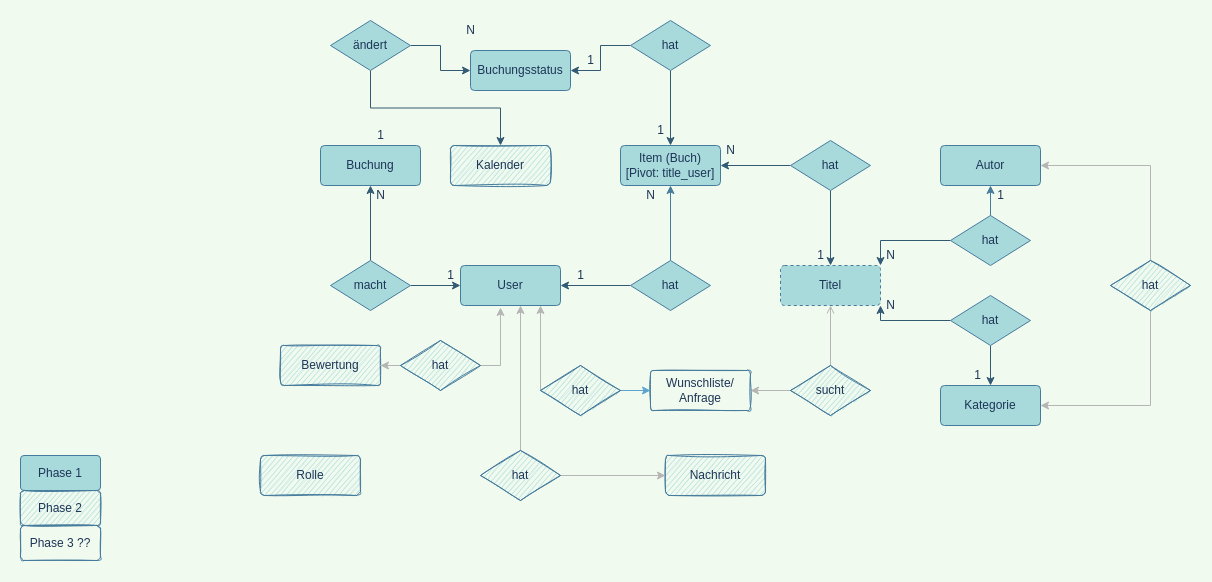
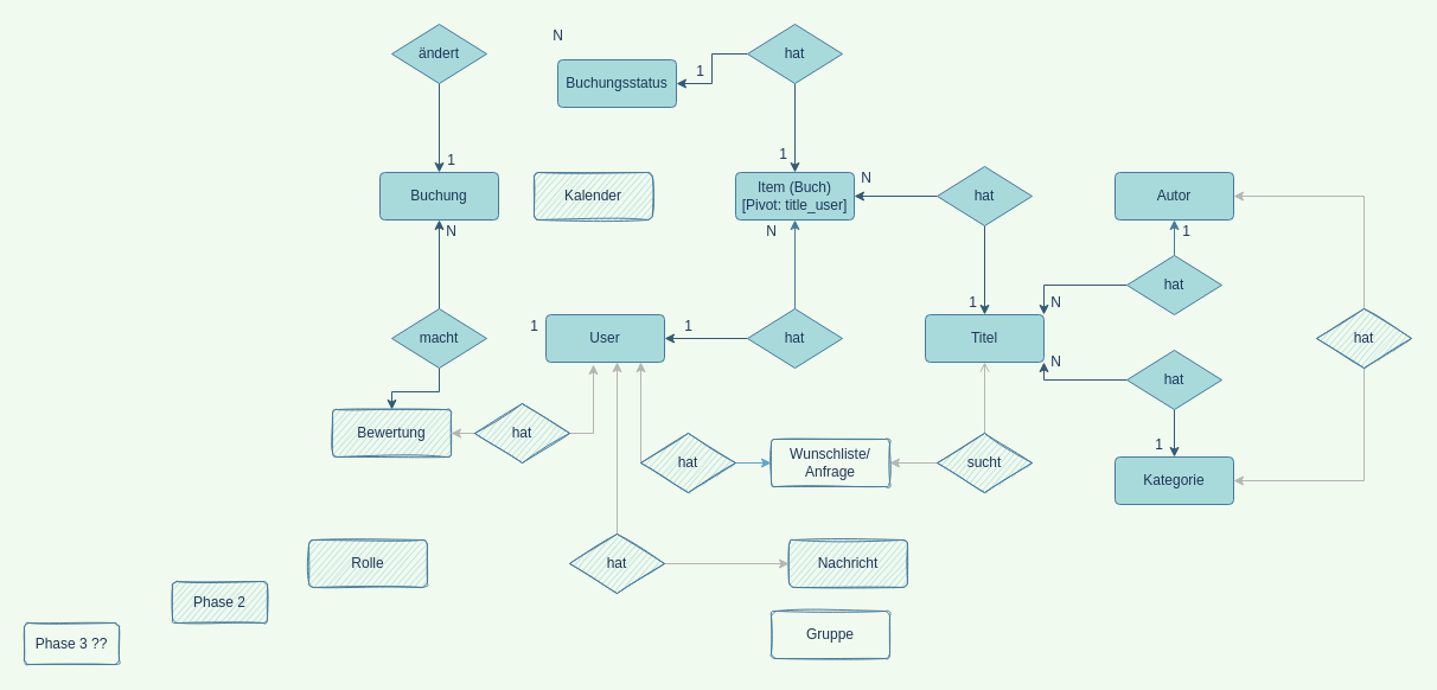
  <mxCell id="0" />
  <mxCell id="1" parent="0" />
- <mxCell id="2" value="Titel" style="rounded=1;arcSize=10;whiteSpace=wrap;html=1;align=center;fillColor=#A8DADC;strokeColor=#457B9D;fontColor=#1D3557;dashed=1;" parent="1" vertex="1"><mxGeometry x="780" y="265" width="100" height="40" as="geometry" /></mxCell>
+ <mxCell id="2" value="Titel" style="rounded=1;arcSize=10;whiteSpace=wrap;html=1;align=center;fillColor=#A8DADC;strokeColor=#457B9D;fontColor=#1D3557;" parent="1" vertex="1"><mxGeometry x="780" y="265" width="100" height="40" as="geometry" /></mxCell>
  <mxCell id="3" value="Item (Buch)&lt;br&gt;[Pivot: title_user]" style="rounded=1;arcSize=10;whiteSpace=wrap;html=1;align=center;fillColor=#A8DADC;strokeColor=#457B9D;fontColor=#1D3557;" parent="1" vertex="1"><mxGeometry x="620" y="145" width="100" height="40" as="geometry" /></mxCell>
  <mxCell id="4" value="Autor" style="rounded=1;arcSize=10;whiteSpace=wrap;html=1;align=center;fillColor=#A8DADC;strokeColor=#457B9D;fontColor=#1D3557;" parent="1" vertex="1"><mxGeometry x="940" y="145" width="100" height="40" as="geometry" /></mxCell>
  <mxCell id="5" value="Kategorie" style="rounded=1;arcSize=10;whiteSpace=wrap;html=1;align=center;fillColor=#A8DADC;strokeColor=#457B9D;fontColor=#1D3557;" parent="1" vertex="1"><mxGeometry x="940" y="385" width="100" height="40" as="geometry" /></mxCell>
  <mxCell id="6" value="Buchungsstatus" style="rounded=1;arcSize=10;whiteSpace=wrap;html=1;align=center;fillColor=#A8DADC;strokeColor=#457B9D;fontColor=#1D3557;" parent="1" vertex="1"><mxGeometry x="470" y="50" width="100" height="40" as="geometry" /></mxCell>
  <mxCell id="7" value="User" style="rounded=1;arcSize=10;whiteSpace=wrap;html=1;align=center;fillColor=#A8DADC;strokeColor=#457B9D;fontColor=#1D3557;" parent="1" vertex="1"><mxGeometry x="460" y="265" width="100" height="40" as="geometry" /></mxCell>
  <mxCell id="8" value="Buchung" style="rounded=1;arcSize=10;whiteSpace=wrap;html=1;align=center;fillColor=#A8DADC;strokeColor=#457B9D;fontColor=#1D3557;" parent="1" vertex="1"><mxGeometry x="320" y="145" width="100" height="40" as="geometry" /></mxCell>
  <mxCell id="9" style="edgeStyle=orthogonalEdgeStyle;rounded=0;orthogonalLoop=1;jettySize=auto;html=1;exitX=0.5;exitY=0;exitDx=0;exitDy=0;entryX=0.5;entryY=1;entryDx=0;entryDy=0;labelBackgroundColor=#F1FAEE;fontColor=#1D3557;strokeColor=#B5B5B5;endArrow=open;" parent="1" source="11" target="2" edge="1"><mxGeometry relative="1" as="geometry" /></mxCell>
  <mxCell id="10" style="edgeStyle=orthogonalEdgeStyle;rounded=0;orthogonalLoop=1;jettySize=auto;html=1;exitX=0;exitY=0.5;exitDx=0;exitDy=0;labelBackgroundColor=#F1FAEE;fontColor=#1D3557;strokeColor=#B5B5B5;" parent="1" source="11" target="37" edge="1"><mxGeometry relative="1" as="geometry" /></mxCell>
  <mxCell id="11" value="sucht" style="shape=rhombus;perimeter=rhombusPerimeter;whiteSpace=wrap;html=1;align=center;fillColor=#A8DADC;strokeColor=#457B9D;sketch=1;fontColor=#1D3557;" parent="1" vertex="1"><mxGeometry x="790" y="365" width="80" height="50" as="geometry" /></mxCell>
  <mxCell id="12" style="edgeStyle=orthogonalEdgeStyle;rounded=0;orthogonalLoop=1;jettySize=auto;html=1;exitX=0.5;exitY=0;exitDx=0;exitDy=0;entryX=1;entryY=0.5;entryDx=0;entryDy=0;labelBackgroundColor=#F1FAEE;fontColor=#1D3557;strokeColor=#B5B5B5;" parent="1" source="14" target="4" edge="1"><mxGeometry relative="1" as="geometry" /></mxCell>
  <mxCell id="13" style="edgeStyle=orthogonalEdgeStyle;rounded=0;orthogonalLoop=1;jettySize=auto;html=1;entryX=1;entryY=0.5;entryDx=0;entryDy=0;labelBackgroundColor=#F1FAEE;fontColor=#1D3557;strokeColor=#B5B5B5;" parent="1" source="14" target="5" edge="1"><mxGeometry relative="1" as="geometry"><Array as="points"><mxPoint x="1150" y="405" /></Array></mxGeometry></mxCell>
  <mxCell id="14" value="hat" style="shape=rhombus;perimeter=rhombusPerimeter;whiteSpace=wrap;html=1;align=center;fillColor=#A8DADC;strokeColor=#457B9D;sketch=1;fontColor=#1D3557;" parent="1" vertex="1"><mxGeometry x="1110" y="260" width="80" height="50" as="geometry" /></mxCell>
  <mxCell id="15" style="edgeStyle=orthogonalEdgeStyle;rounded=0;orthogonalLoop=1;jettySize=auto;html=1;exitX=0;exitY=0.5;exitDx=0;exitDy=0;entryX=1;entryY=0;entryDx=0;entryDy=0;labelBackgroundColor=#F1FAEE;fontColor=#1D3557;strokeColor=#325A73;" parent="1" source="17" target="2" edge="1"><mxGeometry relative="1" as="geometry" /></mxCell>
  <mxCell id="16" style="edgeStyle=orthogonalEdgeStyle;rounded=0;orthogonalLoop=1;jettySize=auto;html=1;exitX=0.5;exitY=0;exitDx=0;exitDy=0;entryX=0.5;entryY=1;entryDx=0;entryDy=0;strokeColor=#457B9D;labelBackgroundColor=#F1FAEE;fontColor=#1D3557;" parent="1" source="17" target="4" edge="1"><mxGeometry relative="1" as="geometry" /></mxCell>
  <mxCell id="17" value="hat" style="shape=rhombus;perimeter=rhombusPerimeter;whiteSpace=wrap;html=1;align=center;fillColor=#A8DADC;strokeColor=#457B9D;fontColor=#1D3557;" parent="1" vertex="1"><mxGeometry x="950" y="215" width="80" height="50" as="geometry" /></mxCell>
  <mxCell id="18" style="edgeStyle=orthogonalEdgeStyle;rounded=0;orthogonalLoop=1;jettySize=auto;html=1;entryX=1;entryY=0.5;entryDx=0;entryDy=0;labelBackgroundColor=#F1FAEE;fontColor=#1D3557;strokeColor=#325A73;" parent="1" source="20" target="3" edge="1"><mxGeometry relative="1" as="geometry" /></mxCell>
  <mxCell id="19" style="edgeStyle=orthogonalEdgeStyle;rounded=0;orthogonalLoop=1;jettySize=auto;html=1;entryX=0.5;entryY=0;entryDx=0;entryDy=0;labelBackgroundColor=#F1FAEE;fontColor=#1D3557;strokeColor=#325A73;" parent="1" source="20" target="2" edge="1"><mxGeometry relative="1" as="geometry" /></mxCell>
  <mxCell id="20" value="hat" style="shape=rhombus;perimeter=rhombusPerimeter;whiteSpace=wrap;html=1;align=center;fillColor=#A8DADC;strokeColor=#457B9D;fontColor=#1D3557;" parent="1" vertex="1"><mxGeometry x="790" y="140" width="80" height="50" as="geometry" /></mxCell>
- <mxCell id="21" style="edgeStyle=orthogonalEdgeStyle;rounded=0;orthogonalLoop=1;jettySize=auto;html=1;exitX=1;exitY=0.5;exitDx=0;exitDy=0;entryX=0;entryY=0.5;entryDx=0;entryDy=0;labelBackgroundColor=#F1FAEE;fontColor=#1D3557;strokeColor=#325A73;" parent="1" source="23" target="6" edge="1"><mxGeometry relative="1" as="geometry" /></mxCell>
- <mxCell id="22" style="edgeStyle=orthogonalEdgeStyle;rounded=0;orthogonalLoop=1;jettySize=auto;html=1;exitX=0.5;exitY=1;exitDx=0;exitDy=0;labelBackgroundColor=#F1FAEE;fontColor=#1D3557;strokeColor=#325A73;" parent="1" source="23" target="33" edge="1"><mxGeometry relative="1" as="geometry" /></mxCell>
+ <mxCell id="22" style="edgeStyle=orthogonalEdgeStyle;rounded=0;orthogonalLoop=1;jettySize=auto;html=1;exitX=0.5;exitY=1;exitDx=0;exitDy=0;entryX=0.5;entryY=0;entryDx=0;entryDy=0;labelBackgroundColor=#F1FAEE;fontColor=#1D3557;strokeColor=#325A73;" parent="1" source="23" target="8" edge="1"><mxGeometry relative="1" as="geometry" /></mxCell>
  <mxCell id="23" value="ändert" style="shape=rhombus;perimeter=rhombusPerimeter;whiteSpace=wrap;html=1;align=center;fillColor=#A8DADC;strokeColor=#457B9D;fontColor=#1D3557;" parent="1" vertex="1"><mxGeometry x="330" y="20" width="80" height="50" as="geometry" /></mxCell>
  <mxCell id="24" style="edgeStyle=orthogonalEdgeStyle;rounded=0;orthogonalLoop=1;jettySize=auto;html=1;entryX=1;entryY=0.5;entryDx=0;entryDy=0;fontColor=#1D3557;labelBackgroundColor=#F1FAEE;strokeColor=#325A73;" parent="1" source="26" target="6" edge="1"><mxGeometry relative="1" as="geometry" /></mxCell>
  <mxCell id="25" style="edgeStyle=orthogonalEdgeStyle;rounded=0;orthogonalLoop=1;jettySize=auto;html=1;exitX=0.5;exitY=1;exitDx=0;exitDy=0;entryX=0.5;entryY=0;entryDx=0;entryDy=0;labelBackgroundColor=#F1FAEE;fontColor=#1D3557;strokeColor=#325A73;" parent="1" source="26" target="3" edge="1"><mxGeometry relative="1" as="geometry" /></mxCell>
  <mxCell id="26" value="hat" style="shape=rhombus;perimeter=rhombusPerimeter;whiteSpace=wrap;html=1;align=center;fillColor=#A8DADC;strokeColor=#457B9D;fontColor=#1D3557;" parent="1" vertex="1"><mxGeometry x="630" y="20" width="80" height="50" as="geometry" /></mxCell>
  <mxCell id="27" style="edgeStyle=orthogonalEdgeStyle;rounded=0;orthogonalLoop=1;jettySize=auto;html=1;exitX=0;exitY=0.5;exitDx=0;exitDy=0;entryX=1;entryY=0.5;entryDx=0;entryDy=0;labelBackgroundColor=#F1FAEE;fontColor=#1D3557;strokeColor=#325A73;" parent="1" source="29" target="7" edge="1"><mxGeometry relative="1" as="geometry" /></mxCell>
  <mxCell id="28" style="edgeStyle=orthogonalEdgeStyle;rounded=0;orthogonalLoop=1;jettySize=auto;html=1;exitX=0.5;exitY=0;exitDx=0;exitDy=0;entryX=0.5;entryY=1;entryDx=0;entryDy=0;strokeColor=#457B9D;labelBackgroundColor=#F1FAEE;fontColor=#1D3557;" parent="1" source="29" target="3" edge="1"><mxGeometry relative="1" as="geometry" /></mxCell>
  <mxCell id="29" value="hat" style="shape=rhombus;perimeter=rhombusPerimeter;whiteSpace=wrap;html=1;align=center;fillColor=#A8DADC;strokeColor=#457B9D;fontColor=#1D3557;" parent="1" vertex="1"><mxGeometry x="630" y="260" width="80" height="50" as="geometry" /></mxCell>
- <mxCell id="30" style="edgeStyle=orthogonalEdgeStyle;rounded=0;orthogonalLoop=1;jettySize=auto;html=1;entryX=0;entryY=0.5;entryDx=0;entryDy=0;labelBackgroundColor=#F1FAEE;fontColor=#1D3557;strokeColor=#325A73;" parent="1" source="32" target="7" edge="1"><mxGeometry relative="1" as="geometry" /></mxCell>
+ <mxCell id="30" style="edgeStyle=orthogonalEdgeStyle;rounded=0;orthogonalLoop=1;jettySize=auto;html=1;labelBackgroundColor=#F1FAEE;fontColor=#1D3557;strokeColor=#325A73;" parent="1" source="32" target="35" edge="1"><mxGeometry relative="1" as="geometry" /></mxCell>
  <mxCell id="31" style="edgeStyle=orthogonalEdgeStyle;rounded=0;orthogonalLoop=1;jettySize=auto;html=1;labelBackgroundColor=#F1FAEE;fontColor=#1D3557;strokeColor=#325A73;" parent="1" source="32" target="8" edge="1"><mxGeometry relative="1" as="geometry"><Array as="points" /></mxGeometry></mxCell>
  <mxCell id="32" value="macht" style="shape=rhombus;perimeter=rhombusPerimeter;whiteSpace=wrap;html=1;align=center;fillColor=#A8DADC;strokeColor=#457B9D;fontColor=#1D3557;" parent="1" vertex="1"><mxGeometry x="330" y="260" width="80" height="50" as="geometry" /></mxCell>
  <mxCell id="33" value="Kalender" style="rounded=1;arcSize=10;whiteSpace=wrap;html=1;align=center;sketch=1;fillColor=#A8DADC;strokeColor=#457B9D;fontColor=#1D3557;" parent="1" vertex="1"><mxGeometry x="450" y="145" width="100" height="40" as="geometry" /></mxCell>
+ <mxCell id="34" value="Gruppe" style="rounded=1;arcSize=10;whiteSpace=wrap;html=1;align=center;sketch=1;fillColor=none;strokeColor=#457B9D;fontColor=#1D3557;" parent="1" vertex="1"><mxGeometry x="650" y="515" width="100" height="40" as="geometry" /></mxCell>
  <mxCell id="35" value="Bewertung" style="rounded=1;arcSize=10;whiteSpace=wrap;html=1;align=center;sketch=1;fillColor=#A8DADC;strokeColor=#457B9D;fontColor=#1D3557;" parent="1" vertex="1"><mxGeometry x="280" y="345" width="100" height="40" as="geometry" /></mxCell>
  <mxCell id="36" value="Nachricht" style="rounded=1;arcSize=10;whiteSpace=wrap;html=1;align=center;sketch=1;fillColor=#A8DADC;strokeColor=#457B9D;fontColor=#1D3557;" parent="1" vertex="1"><mxGeometry x="665" y="455" width="100" height="40" as="geometry" /></mxCell>
  <mxCell id="37" value="Wunschliste/ Anfrage" style="rounded=1;arcSize=10;whiteSpace=wrap;html=1;align=center;sketch=1;fillColor=none;strokeColor=#457B9D;fontColor=#1D3557;" parent="1" vertex="1"><mxGeometry x="650" y="370" width="100" height="40" as="geometry" /></mxCell>
  <mxCell id="38" value="1" style="text;html=1;align=center;verticalAlign=middle;resizable=0;points=[];autosize=1;strokeColor=none;fontColor=#1D3557;" parent="1" vertex="1"><mxGeometry x="440" y="265" width="20" height="20" as="geometry" /></mxCell>
  <mxCell id="39" value="N" style="text;html=1;align=center;verticalAlign=middle;resizable=0;points=[];autosize=1;strokeColor=none;fontColor=#1D3557;" parent="1" vertex="1"><mxGeometry x="370" y="185" width="20" height="20" as="geometry" /></mxCell>
  <mxCell id="40" value="1" style="text;html=1;align=center;verticalAlign=middle;resizable=0;points=[];autosize=1;strokeColor=none;fontColor=#1D3557;" parent="1" vertex="1"><mxGeometry x="370" y="125" width="20" height="20" as="geometry" /></mxCell>
  <mxCell id="41" value="N" style="text;html=1;align=center;verticalAlign=middle;resizable=0;points=[];autosize=1;strokeColor=none;fontColor=#1D3557;" parent="1" vertex="1"><mxGeometry x="460" y="20" width="20" height="20" as="geometry" /></mxCell>
  <mxCell id="42" value="1" style="text;html=1;align=center;verticalAlign=middle;resizable=0;points=[];autosize=1;strokeColor=none;fontColor=#1D3557;" parent="1" vertex="1"><mxGeometry x="570" y="265" width="20" height="20" as="geometry" /></mxCell>
  <mxCell id="43" value="N" style="text;html=1;align=center;verticalAlign=middle;resizable=0;points=[];autosize=1;strokeColor=none;fontColor=#1D3557;" parent="1" vertex="1"><mxGeometry x="640" y="185" width="20" height="20" as="geometry" /></mxCell>
  <mxCell id="44" value="1" style="text;html=1;align=center;verticalAlign=middle;resizable=0;points=[];autosize=1;strokeColor=none;fontColor=#1D3557;" parent="1" vertex="1"><mxGeometry x="650" y="120" width="20" height="20" as="geometry" /></mxCell>
  <mxCell id="45" value="1" style="text;html=1;align=center;verticalAlign=middle;resizable=0;points=[];autosize=1;strokeColor=none;fontColor=#1D3557;" parent="1" vertex="1"><mxGeometry x="810" y="245" width="20" height="20" as="geometry" /></mxCell>
  <mxCell id="46" value="N" style="text;html=1;align=center;verticalAlign=middle;resizable=0;points=[];autosize=1;strokeColor=none;fontColor=#1D3557;" parent="1" vertex="1"><mxGeometry x="720" y="140" width="20" height="20" as="geometry" /></mxCell>
  <mxCell id="47" value="1" style="text;html=1;align=center;verticalAlign=middle;resizable=0;points=[];autosize=1;strokeColor=none;fontColor=#1D3557;" parent="1" vertex="1"><mxGeometry x="990" y="185" width="20" height="20" as="geometry" /></mxCell>
  <mxCell id="48" value="N" style="text;html=1;align=center;verticalAlign=middle;resizable=0;points=[];autosize=1;strokeColor=none;fontColor=#1D3557;" parent="1" vertex="1"><mxGeometry x="880" y="245" width="20" height="20" as="geometry" /></mxCell>
  <mxCell id="49" value="1" style="text;html=1;align=center;verticalAlign=middle;resizable=0;points=[];autosize=1;strokeColor=none;fontColor=#1D3557;" parent="1" vertex="1"><mxGeometry x="967" y="365" width="20" height="20" as="geometry" /></mxCell>
  <mxCell id="50" style="edgeStyle=orthogonalEdgeStyle;rounded=0;orthogonalLoop=1;jettySize=auto;html=1;exitX=0;exitY=0.5;exitDx=0;exitDy=0;entryX=1;entryY=1;entryDx=0;entryDy=0;labelBackgroundColor=#F1FAEE;fontColor=#1D3557;strokeColor=#325A73;" parent="1" source="52" target="2" edge="1"><mxGeometry relative="1" as="geometry"><Array as="points"><mxPoint x="880" y="320" /></Array></mxGeometry></mxCell>
  <mxCell id="51" style="edgeStyle=orthogonalEdgeStyle;rounded=0;orthogonalLoop=1;jettySize=auto;html=1;exitX=0.5;exitY=1;exitDx=0;exitDy=0;labelBackgroundColor=#F1FAEE;fontColor=#1D3557;strokeColor=#325A73;" parent="1" source="52" target="5" edge="1"><mxGeometry relative="1" as="geometry" /></mxCell>
  <mxCell id="52" value="hat" style="shape=rhombus;perimeter=rhombusPerimeter;whiteSpace=wrap;html=1;align=center;fillColor=#A8DADC;strokeColor=#457B9D;fontColor=#1D3557;" parent="1" vertex="1"><mxGeometry x="950" y="295" width="80" height="50" as="geometry" /></mxCell>
  <mxCell id="53" value="N" style="text;html=1;align=center;verticalAlign=middle;resizable=0;points=[];autosize=1;strokeColor=none;fontColor=#1D3557;" parent="1" vertex="1"><mxGeometry x="880" y="295" width="20" height="20" as="geometry" /></mxCell>
  <mxCell id="54" style="edgeStyle=orthogonalEdgeStyle;rounded=0;orthogonalLoop=1;jettySize=auto;html=1;entryX=0;entryY=0.5;entryDx=0;entryDy=0;labelBackgroundColor=#F1FAEE;fontColor=#1D3557;strokeColor=#5CA4D1;" parent="1" source="56" target="37" edge="1"><mxGeometry relative="1" as="geometry"><Array as="points"><mxPoint x="620" y="385" /></Array></mxGeometry></mxCell>
  <mxCell id="55" style="edgeStyle=orthogonalEdgeStyle;rounded=0;orthogonalLoop=1;jettySize=auto;html=1;exitX=0;exitY=0.5;exitDx=0;exitDy=0;labelBackgroundColor=#F1FAEE;fontColor=#1D3557;strokeColor=#B5B5B5;" parent="1" source="56" edge="1"><mxGeometry relative="1" as="geometry"><mxPoint x="540" y="305" as="targetPoint" /><Array as="points"><mxPoint x="540" y="305" /></Array></mxGeometry></mxCell>
  <mxCell id="56" value="hat" style="shape=rhombus;perimeter=rhombusPerimeter;whiteSpace=wrap;html=1;align=center;fillColor=#A8DADC;strokeColor=#457B9D;sketch=1;fontColor=#1D3557;" parent="1" vertex="1"><mxGeometry x="540" y="365" width="80" height="50" as="geometry" /></mxCell>
  <mxCell id="57" style="edgeStyle=orthogonalEdgeStyle;rounded=0;orthogonalLoop=1;jettySize=auto;html=1;entryX=1;entryY=0.5;entryDx=0;entryDy=0;labelBackgroundColor=#F1FAEE;fontColor=#1D3557;strokeColor=#B5B5B5;" parent="1" source="59" target="35" edge="1"><mxGeometry relative="1" as="geometry" /></mxCell>
  <mxCell id="58" style="edgeStyle=orthogonalEdgeStyle;rounded=0;orthogonalLoop=1;jettySize=auto;html=1;exitX=1;exitY=0.5;exitDx=0;exitDy=0;entryX=0.4;entryY=1.05;entryDx=0;entryDy=0;entryPerimeter=0;labelBackgroundColor=#F1FAEE;fontColor=#1D3557;strokeColor=#B5B5B5;" parent="1" source="59" target="7" edge="1"><mxGeometry relative="1" as="geometry" /></mxCell>
  <mxCell id="59" value="hat" style="shape=rhombus;perimeter=rhombusPerimeter;whiteSpace=wrap;html=1;align=center;fillColor=#A8DADC;strokeColor=#457B9D;sketch=1;fontColor=#1D3557;" parent="1" vertex="1"><mxGeometry x="400" y="340" width="80" height="50" as="geometry" /></mxCell>
  <mxCell id="60" style="edgeStyle=orthogonalEdgeStyle;rounded=0;orthogonalLoop=1;jettySize=auto;html=1;entryX=0.6;entryY=1;entryDx=0;entryDy=0;entryPerimeter=0;labelBackgroundColor=#F1FAEE;fontColor=#1D3557;strokeColor=#B5B5B5;" parent="1" source="62" target="7" edge="1"><mxGeometry relative="1" as="geometry" /></mxCell>
  <mxCell id="61" style="edgeStyle=orthogonalEdgeStyle;rounded=0;orthogonalLoop=1;jettySize=auto;html=1;entryX=0;entryY=0.5;entryDx=0;entryDy=0;labelBackgroundColor=#F1FAEE;fontColor=#1D3557;strokeColor=#B5B5B5;" parent="1" source="62" target="36" edge="1"><mxGeometry relative="1" as="geometry" /></mxCell>
  <mxCell id="62" value="hat" style="shape=rhombus;perimeter=rhombusPerimeter;whiteSpace=wrap;html=1;align=center;fillColor=#A8DADC;strokeColor=#457B9D;sketch=1;fontColor=#1D3557;" parent="1" vertex="1"><mxGeometry x="480" y="450" width="80" height="50" as="geometry" /></mxCell>
- <mxCell id="63" value="Phase 1" style="rounded=1;arcSize=10;whiteSpace=wrap;html=1;align=center;sketch=0;fillColor=#A8DADC;strokeColor=#457B9D;fontColor=#1D3557;" parent="1" vertex="1"><mxGeometry x="20" y="455" width="80" height="35" as="geometry" /></mxCell>
- <mxCell id="64" value="Phase 2" style="rounded=1;arcSize=10;whiteSpace=wrap;html=1;align=center;sketch=1;fillColor=#A8DADC;strokeColor=#457B9D;fontColor=#1D3557;" parent="1" vertex="1"><mxGeometry x="20" y="490" width="80" height="35" as="geometry" /></mxCell>
+ <mxCell id="64" value="Phase 2" style="rounded=1;arcSize=10;whiteSpace=wrap;html=1;align=center;sketch=1;fillColor=#A8DADC;strokeColor=#457B9D;fontColor=#1D3557;" parent="1" vertex="1"><mxGeometry x="145" y="490" width="80" height="35" as="geometry" /></mxCell>
  <mxCell id="65" value="Phase 3 ??" style="rounded=1;arcSize=10;whiteSpace=wrap;html=1;align=center;sketch=1;fillColor=none;strokeColor=#457B9D;fontColor=#1D3557;" parent="1" vertex="1"><mxGeometry x="20" y="525" width="80" height="35" as="geometry" /></mxCell>
  <mxCell id="66" value="Rolle" style="rounded=1;arcSize=10;whiteSpace=wrap;html=1;align=center;fillColor=#A8DADC;strokeColor=#457B9D;sketch=1;fontColor=#1D3557;" parent="1" vertex="1"><mxGeometry x="260" y="455" width="100" height="40" as="geometry" /></mxCell>
  <mxCell id="67" value="1" style="text;html=1;align=center;verticalAlign=middle;resizable=0;points=[];autosize=1;fontColor=#1D3557;" parent="1" vertex="1"><mxGeometry x="580" y="50" width="20" height="20" as="geometry" /></mxCell>
